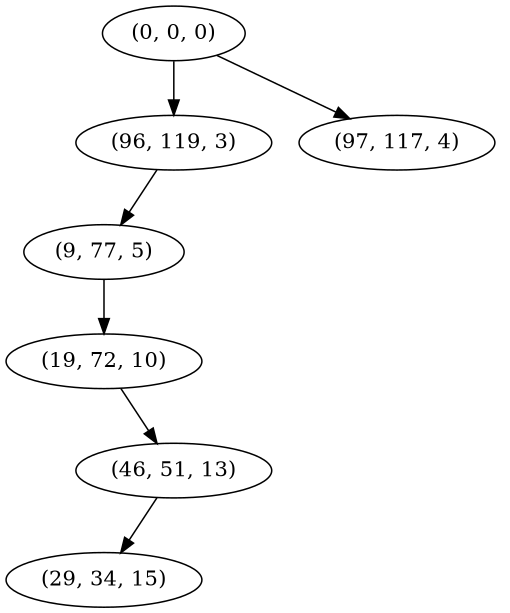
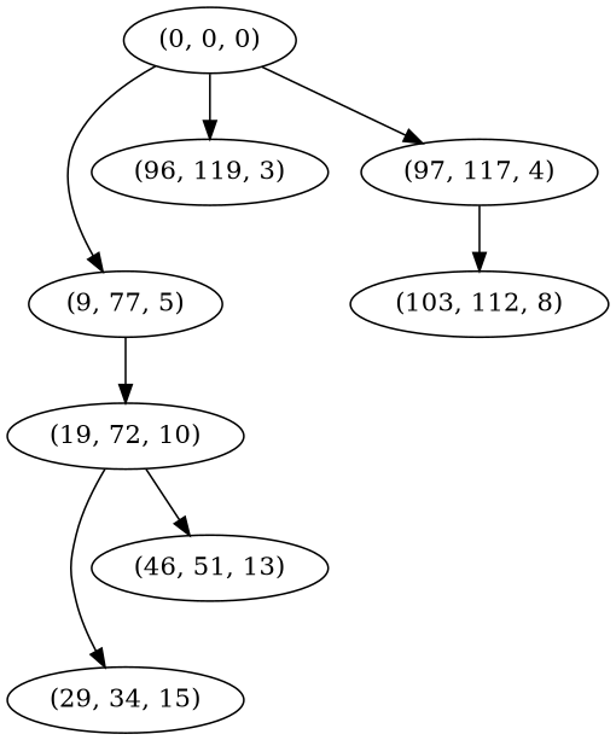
  digraph {
    n1 [label="(9, 77, 5)"]
    "(0, 0, 0)"
    "(96, 119, 3)"
    "(97, 117, 4)"
    "(19, 72, 10)"
    n6 [label="(29, 34, 15)"]
    "(46, 51, 13)"
+   "(103, 112, 8)"
    n1 -> "(19, 72, 10)"
-   "(96, 119, 3)" -> n1
+   "(0, 0, 0)" -> n1
    "(0, 0, 0)" -> "(96, 119, 3)"
    "(0, 0, 0)" -> "(97, 117, 4)"
-   "(46, 51, 13)" -> n6
+   "(97, 117, 4)" -> "(103, 112, 8)"
+   "(19, 72, 10)" -> n6
    "(19, 72, 10)" -> "(46, 51, 13)"
  }
